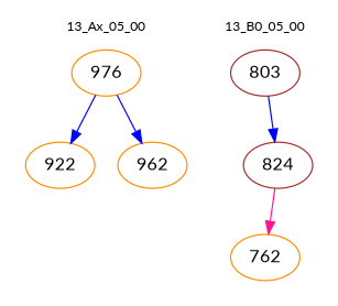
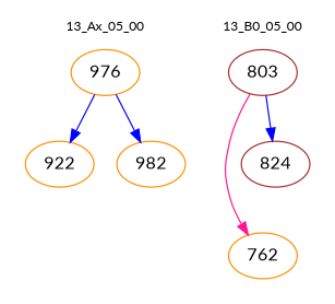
  digraph {
    fontname=Lato
    node [color=darkorange fontname=Lato]
    edge [color=blue fontname=Lato style=solid]
    n1 [label=976]
    n2 [label=922]
-   n3 [label=962]
+   n3 [label=982]
    n4 [color=brown label=803]
    n5 [label=762]
    n6 [color=brown label=824]
    subgraph cluster_1 {
      color=white
      fontsize=10
      label="13_Ax_05_00"
      n1
      n2
      n3
    }
    subgraph cluster_2 {
      color=white
      fontsize=10
      label="13_B0_05_00"
      n4
      n5
      n6
    }
    n1 -> n2
    n1 -> n3
-   n6 -> n5 [color=deeppink]
+   n4 -> n5 [color=deeppink]
    n4 -> n6
  }
